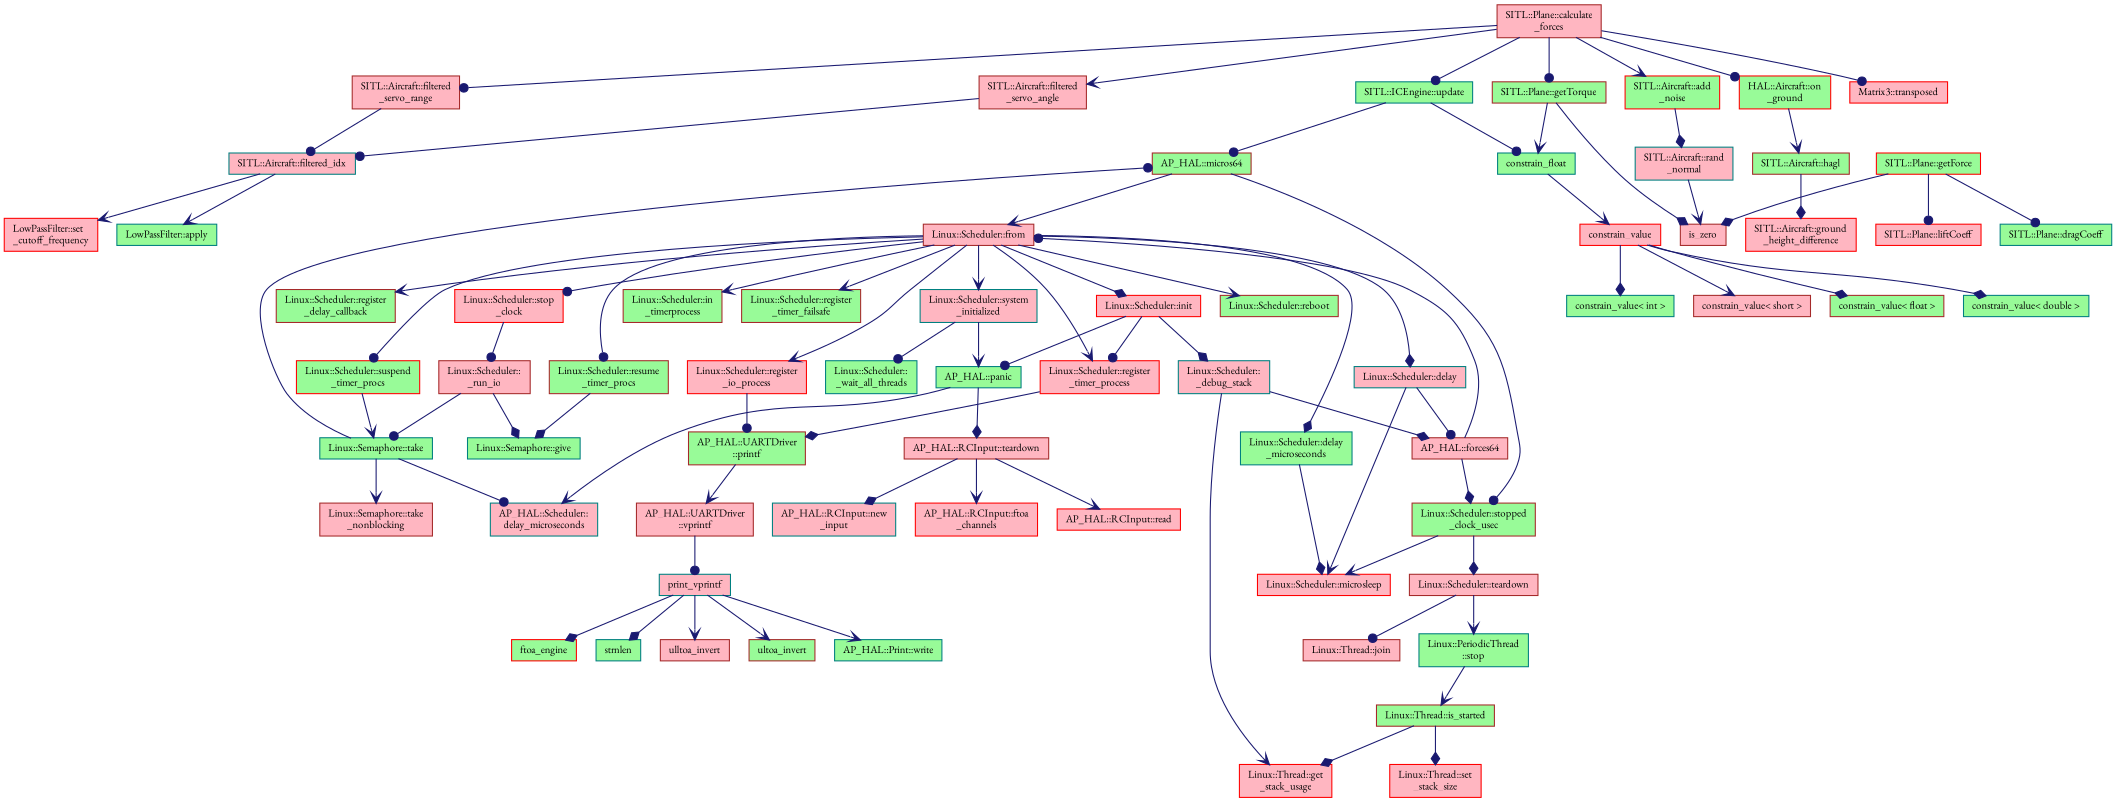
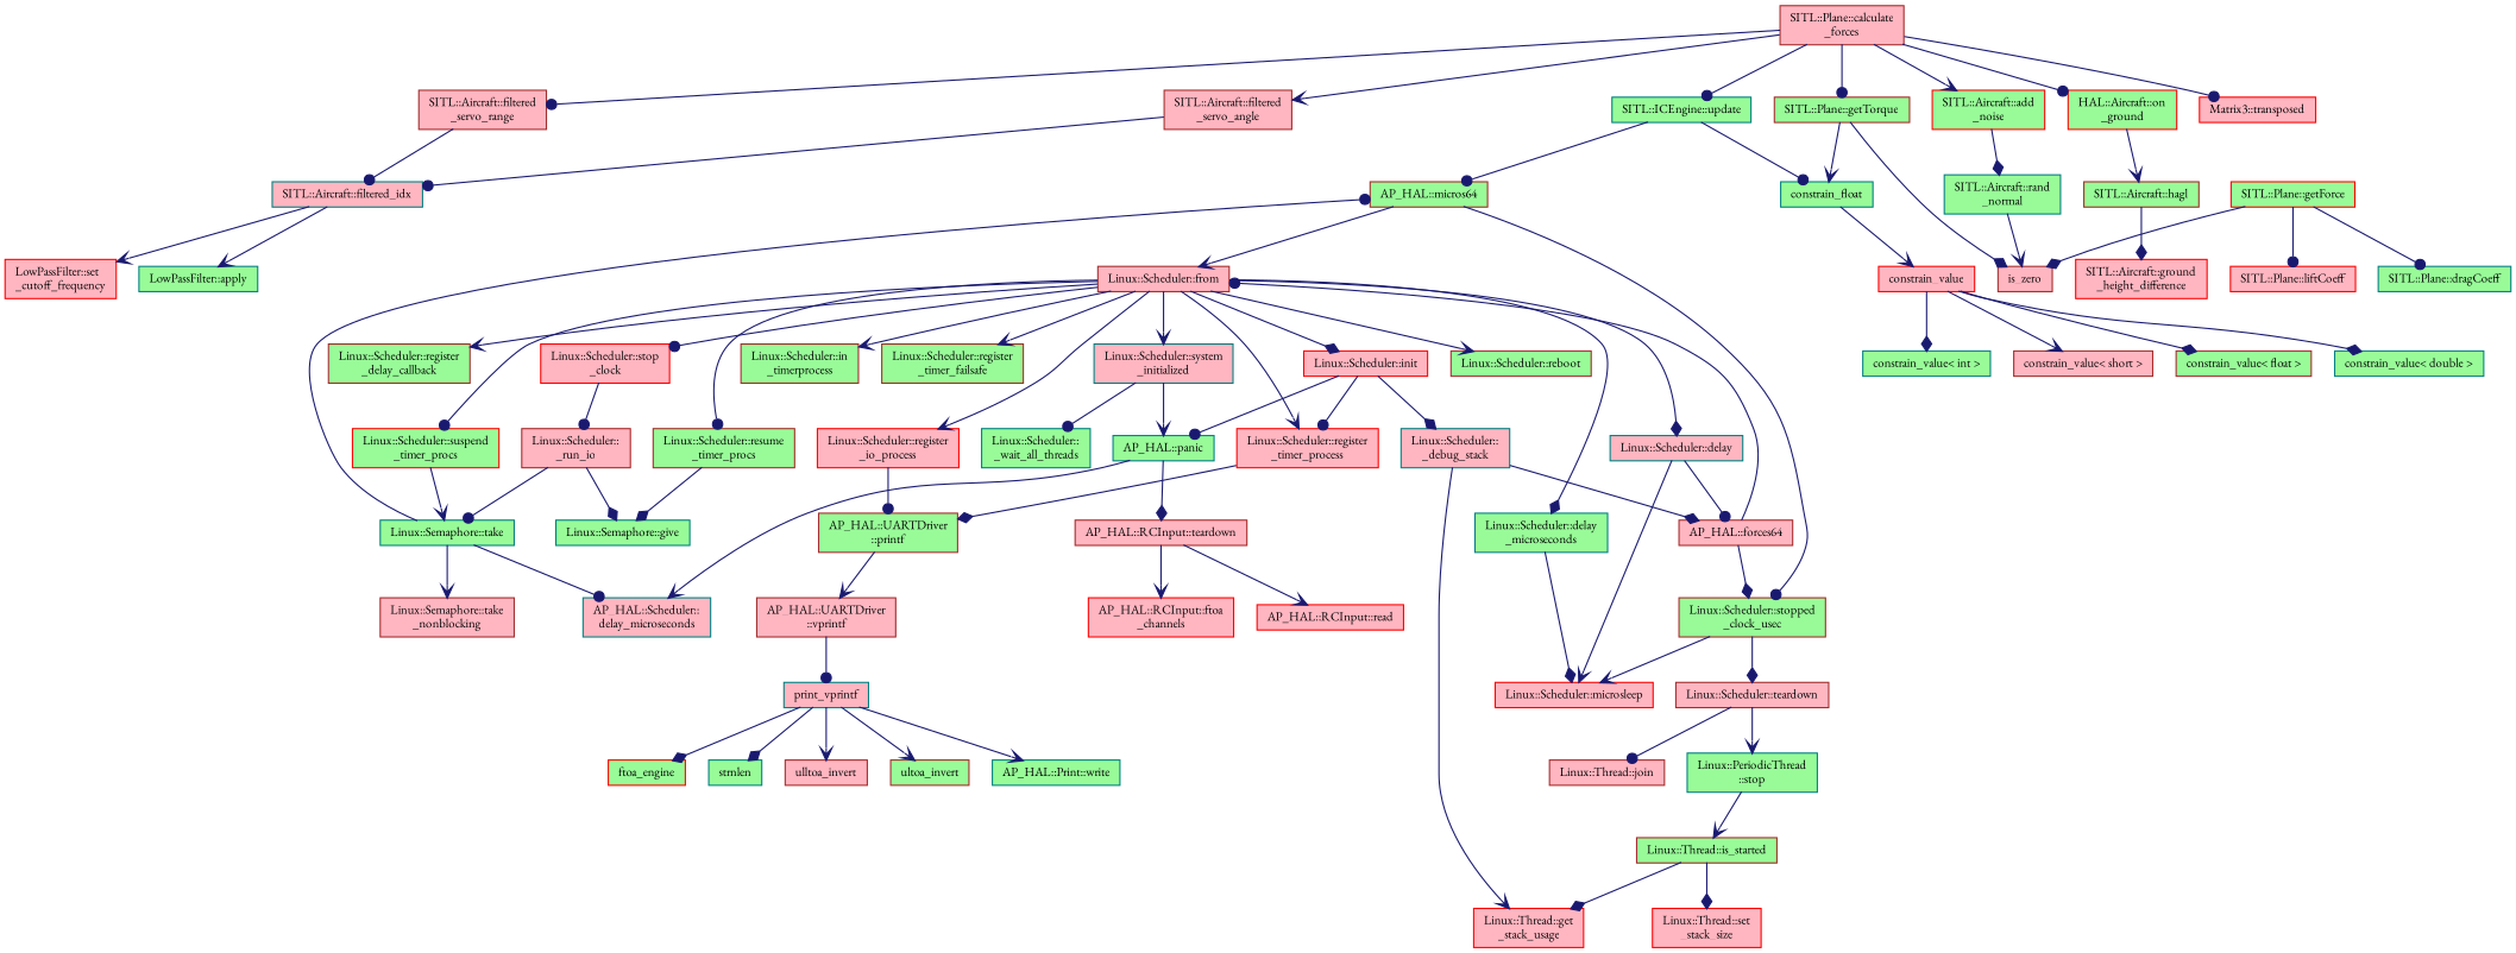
  digraph {
    fontname="EB Garamond"
    rankdir=TB
    node [color=brown fillcolor=lightpink fontname="EB Garamond" fontsize=10 shape=record style=filled]
    edge [arrowhead=vee color=midnightblue fontname="EB Garamond" fontsize=10 labelfontname=Helvetica labelfontsize=10 style=solid]
    n1 [fontcolor=black height=0.2 label="SITL::Plane::calculate\l_forces" width=0.4]
    n2 [height=0.2 label="SITL::Aircraft::filtered\l_servo_angle" width=0.4]
    n3 [height=0.2 label="SITL::Aircraft::filtered\l_servo_range" width=0.4]
    n4 [color=teal fillcolor=palegreen height=0.2 label="SITL::ICEngine::update" width=0.4]
    n5 [fillcolor=palegreen height=0.2 label="SITL::Plane::getTorque" width=0.4]
    n6 [color=red fillcolor=palegreen height=0.2 label="SITL::Aircraft::add\l_noise" width=0.4]
    n7 [color=red fillcolor=palegreen height=0.2 label="HAL::Aircraft::on\l_ground" width=0.4]
    n8 [color=red height=0.2 label="Matrix3::transposed" width=0.4]
    n9 [color=teal height=0.2 label="SITL::Aircraft::filtered_idx" width=0.4]
    n10 [fillcolor=palegreen height=0.2 label="AP_HAL::micros64" width=0.4]
    n11 [color=teal fillcolor=palegreen height=0.2 label=constrain_float width=0.4]
    n12 [color=red fillcolor=palegreen height=0.2 label="SITL::Plane::getForce" width=0.4]
    n13 [color=red height=0.2 label="SITL::Plane::liftCoeff" width=0.4]
    n14 [color=teal fillcolor=palegreen height=0.2 label="SITL::Plane::dragCoeff" width=0.4]
    n15 [height=0.2 label=is_zero width=0.4]
-   n16 [color=teal height=0.2 label="SITL::Aircraft::rand\l_normal" width=0.4]
+   n16 [color=teal fillcolor=palegreen height=0.2 label="SITL::Aircraft::rand\l_normal" width=0.4]
    n17 [fillcolor=palegreen height=0.2 label="SITL::Aircraft::hagl" width=0.4]
    n18 [color=red height=0.2 label="LowPassFilter::set\l_cutoff_frequency" width=0.4]
    n19 [color=teal fillcolor=palegreen height=0.2 label="LowPassFilter::apply" width=0.4]
    n20 [height=0.2 label="Linux::Scheduler::from" width=0.4]
    n21 [fillcolor=palegreen height=0.2 label="Linux::Scheduler::stopped\l_clock_usec" width=0.4]
    n22 [color=red height=0.2 label=constrain_value width=0.4]
    n23 [color=red height=0.2 label="Linux::Scheduler::init" width=0.4]
    n24 [color=red height=0.2 label="Linux::Scheduler::register\l_timer_process" width=0.4]
    n25 [color=teal height=0.2 label="Linux::Scheduler::delay" width=0.4]
    n26 [color=teal fillcolor=palegreen height=0.2 label="Linux::Scheduler::delay\l_microseconds" width=0.4]
    n27 [fillcolor=palegreen height=0.2 label="Linux::Scheduler::register\l_delay_callback" width=0.4]
    n28 [color=red height=0.2 label="Linux::Scheduler::register\l_io_process" width=0.4]
    n29 [color=red fillcolor=palegreen height=0.2 label="Linux::Scheduler::suspend\l_timer_procs" width=0.4]
    n30 [fillcolor=palegreen height=0.2 label="Linux::Scheduler::resume\l_timer_procs" width=0.4]
    n31 [fillcolor=palegreen height=0.2 label="Linux::Scheduler::in\l_timerprocess" width=0.4]
    n32 [fillcolor=palegreen height=0.2 label="Linux::Scheduler::register\l_timer_failsafe" width=0.4]
    n33 [color=teal height=0.2 label="Linux::Scheduler::system\l_initialized" width=0.4]
    n34 [fillcolor=palegreen height=0.2 label="Linux::Scheduler::reboot" width=0.4]
    n35 [color=red height=0.2 label="Linux::Scheduler::stop\l_clock" width=0.4]
    n36 [color=red height=0.2 label="Linux::Scheduler::microsleep" width=0.4]
    n37 [height=0.2 label="Linux::Scheduler::teardown" width=0.4]
    n38 [color=teal fillcolor=palegreen height=0.2 label="AP_HAL::panic" width=0.4]
    n39 [color=teal height=0.2 label="Linux::Scheduler::\l_debug_stack" width=0.4]
    n40 [fillcolor=palegreen height=0.2 label="AP_HAL::UARTDriver\l::printf" width=0.4]
    n41 [height=0.2 label="AP_HAL::forces64" width=0.4]
    n42 [color=teal fillcolor=palegreen height=0.2 label="Linux::Semaphore::take" width=0.4]
    n43 [color=teal fillcolor=palegreen height=0.2 label="Linux::Semaphore::give" width=0.4]
    n44 [color=teal fillcolor=palegreen height=0.2 label="Linux::Scheduler::\l_wait_all_threads" width=0.4]
    n45 [height=0.2 label="Linux::Scheduler::\l_run_io" width=0.4]
    n46 [height=0.2 label="AP_HAL::RCInput::teardown" width=0.4]
    n47 [color=teal height=0.2 label="AP_HAL::Scheduler::\ldelay_microseconds" width=0.4]
    n48 [color=red height=0.2 label="Linux::Thread::get\l_stack_usage" width=0.4]
-   n49 [color=teal height=0.2 label="AP_HAL::RCInput::new\l_input" width=0.4]
    n50 [color=red height=0.2 label="AP_HAL::RCInput::ftoa\l_channels" width=0.4]
    n51 [color=red height=0.2 label="AP_HAL::RCInput::read" width=0.4]
    n52 [height=0.2 label="AP_HAL::UARTDriver\l::vprintf" width=0.4]
    n53 [color=teal height=0.2 label=print_vprintf width=0.4]
    n54 [color=teal fillcolor=palegreen height=0.2 label="AP_HAL::Print::write" width=0.4]
    n55 [color=red fillcolor=palegreen height=0.2 label=ftoa_engine width=0.4]
    n56 [color=teal fillcolor=palegreen height=0.2 label=strnlen width=0.4]
    n57 [height=0.2 label=ulltoa_invert width=0.4]
    n58 [fillcolor=palegreen height=0.2 label=ultoa_invert width=0.4]
    n59 [color=teal fillcolor=palegreen height=0.2 label="Linux::PeriodicThread\l::stop" width=0.4]
    n60 [height=0.2 label="Linux::Thread::join" width=0.4]
    n61 [fillcolor=palegreen height=0.2 label="Linux::Thread::is_started" width=0.4]
    n62 [color=red height=0.2 label="Linux::Thread::set\l_stack_size" width=0.4]
    n63 [height=0.2 label="Linux::Semaphore::take\l_nonblocking" width=0.4]
    n64 [color=teal fillcolor=palegreen height=0.2 label="constrain_value\< int \>" width=0.4]
    n65 [height=0.2 label="constrain_value\< short \>" width=0.4]
    n66 [fillcolor=palegreen height=0.2 label="constrain_value\< float \>" width=0.4]
    n67 [color=teal fillcolor=palegreen height=0.2 label="constrain_value\< double \>" width=0.4]
    n68 [color=red height=0.2 label="SITL::Aircraft::ground\l_height_difference" width=0.4]
    n1 -> n2
    n1 -> n3 [arrowhead=dot]
    n1 -> n4 [arrowhead=dot]
    n1 -> n5 [arrowhead=dot]
    n1 -> n6
    n1 -> n7 [arrowhead=dot]
    n1 -> n8 [arrowhead=dot]
    n2 -> n9 [arrowhead=dot]
    n3 -> n9 [arrowhead=dot]
    n4 -> n10 [arrowhead=dot]
    n4 -> n11 [arrowhead=dot]
    n5 -> n11
    n5 -> n15 [arrowhead=diamond]
    n6 -> n16 [arrowhead=diamond]
    n7 -> n17
    n9 -> n18
    n9 -> n19
    n10 -> n20
    n10 -> n21 [arrowhead=dot]
    n11 -> n22
    n12 -> n13 [arrowhead=dot]
    n12 -> n14 [arrowhead=dot]
    n12 -> n15 [arrowhead=diamond]
    n16 -> n15
    n17 -> n68 [arrowhead=diamond]
    n20 -> n23 [arrowhead=diamond]
    n20 -> n24
    n20 -> n25 [arrowhead=diamond]
    n20 -> n26 [arrowhead=diamond]
    n20 -> n27
    n20 -> n28
    n20 -> n29 [arrowhead=dot]
    n20 -> n30 [arrowhead=dot]
    n20 -> n31
    n20 -> n32
    n20 -> n33
    n20 -> n34
    n20 -> n35 [arrowhead=dot]
    n21 -> n36
    n21 -> n37 [arrowhead=diamond]
    n22 -> n64 [arrowhead=diamond]
    n22 -> n65
    n22 -> n66 [arrowhead=diamond]
    n22 -> n67 [arrowhead=diamond]
    n23 -> n24 [arrowhead=dot]
    n23 -> n38 [arrowhead=dot]
    n23 -> n39 [arrowhead=diamond]
    n24 -> n40 [arrowhead=diamond]
    n25 -> n36
    n25 -> n41 [arrowhead=dot]
    n26 -> n36 [arrowhead=diamond]
    n28 -> n40 [arrowhead=dot]
    n29 -> n42
    n30 -> n43 [arrowhead=diamond]
    n33 -> n38
    n33 -> n44 [arrowhead=dot]
    n35 -> n45 [arrowhead=dot]
    n37 -> n59
    n37 -> n60 [arrowhead=dot]
    n38 -> n46 [arrowhead=diamond]
    n38 -> n47
    n39 -> n41 [arrowhead=diamond]
    n39 -> n48
    n40 -> n52
    n41 -> n20 [arrowhead=dot]
    n41 -> n21 [arrowhead=diamond]
    n42 -> n10 [arrowhead=dot]
    n42 -> n47 [arrowhead=dot]
    n42 -> n63
    n45 -> n42 [arrowhead=dot]
    n45 -> n43 [arrowhead=diamond]
-   n46 -> n49 [arrowhead=diamond]
    n46 -> n50
    n46 -> n51
    n52 -> n53 [arrowhead=dot]
    n53 -> n54
    n53 -> n55 [arrowhead=diamond]
    n53 -> n56 [arrowhead=diamond]
    n53 -> n57
    n53 -> n58
    n59 -> n61
    n61 -> n48 [arrowhead=diamond]
    n61 -> n62 [arrowhead=diamond]
  }
